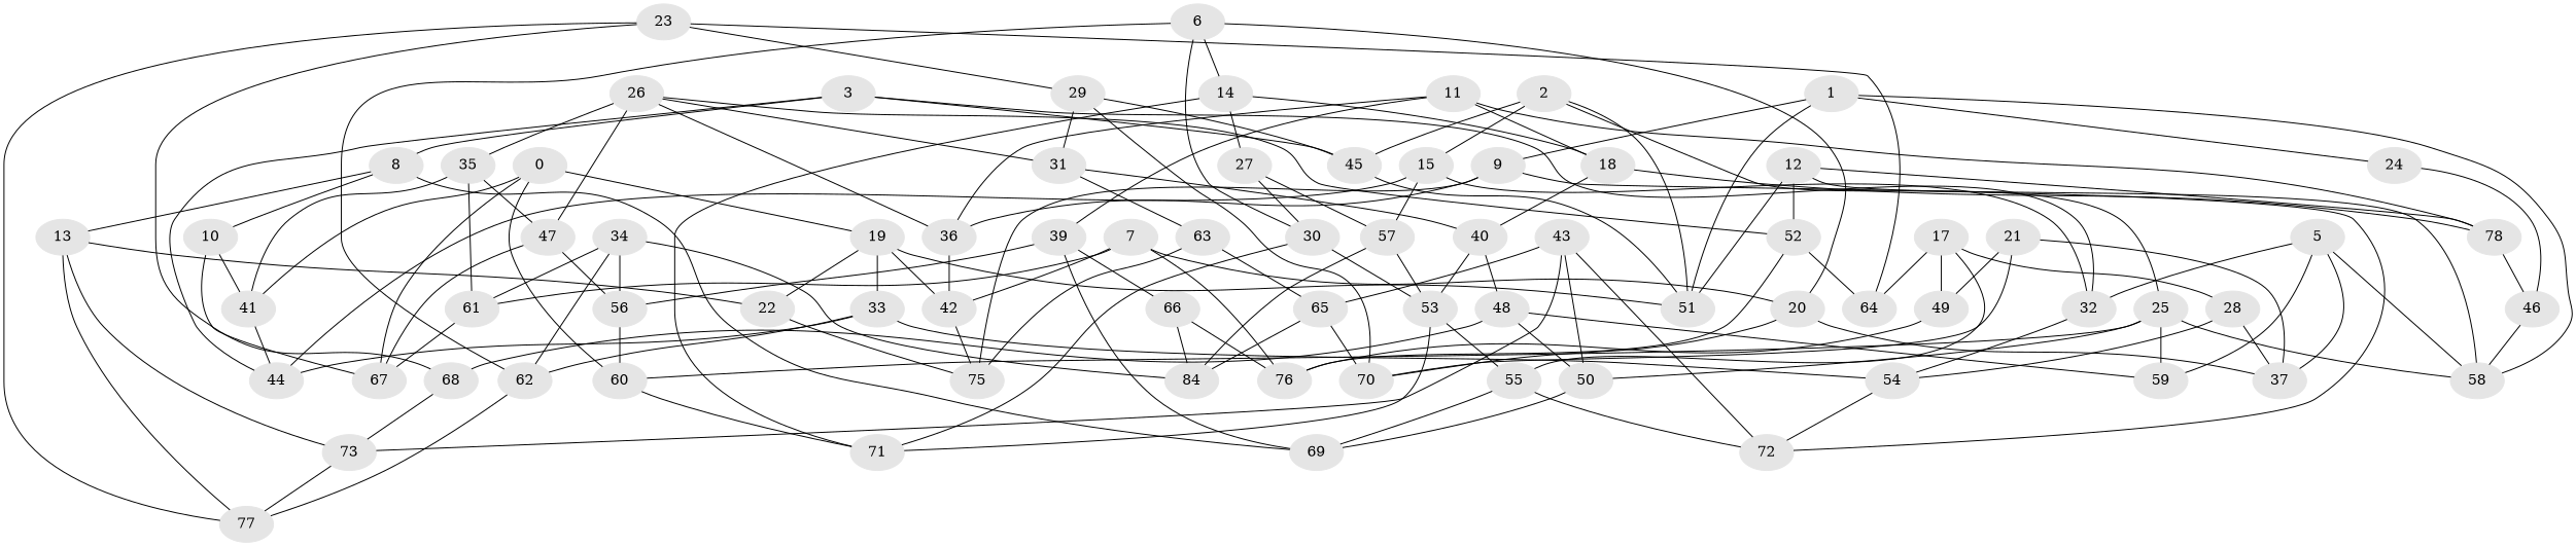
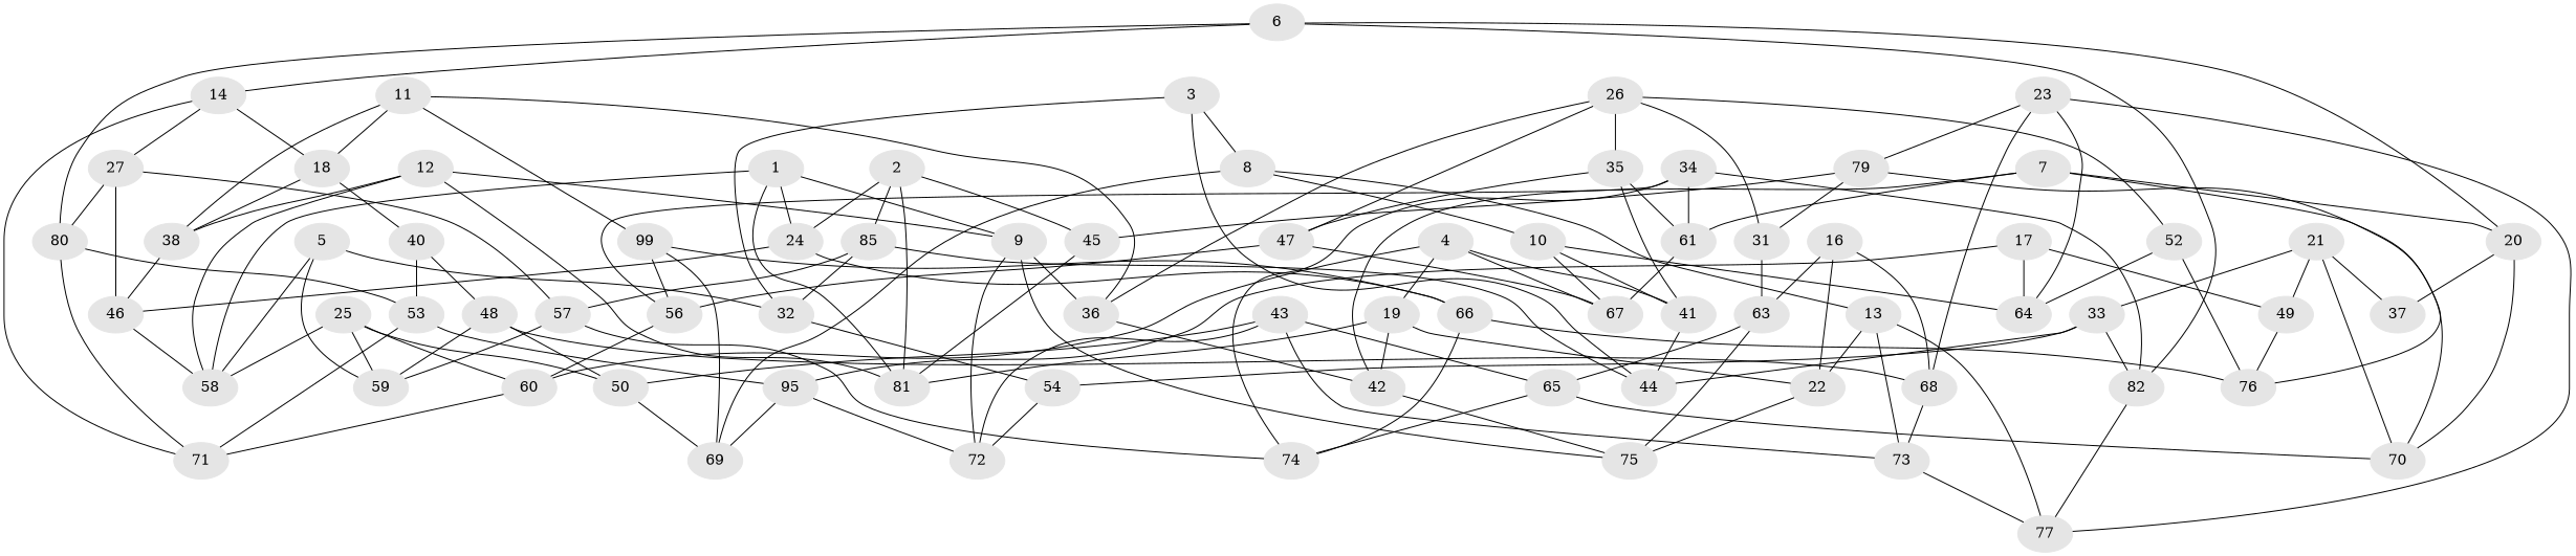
  graph {
    node [color=gray90 style=filled]
    1
    9
    24
-   51
+   51 [label=81]
    58
    36
    72
    75
    46
    66
-   28
    37
    54
    2
-   15
+   15 [label=85]
    45
    32
    44
    57
    49
    76
    3
    8
    10
    13
    69
-   4 [label=0]
+   4
    19
    41
    60
    67
    42
    22
    71
    5
    59
    6
    14
    20
-   30
-   62
+   30 [label=80]
+   62 [label=82]
    18
    27
    70
    53
    77
    7
    61
    64
    73
    11
-   38 [label=78]
-   39
+   38
+   39 [label=99]
    40
    56
    12
    52
-   74 [label=84]
+   74
+   16
    63
    68
    65
    17
-   55
+   55 [label=95]
    48
    21
    33
    23
-   29
+   29 [label=79]
    31
    25
    50
    26
    35
    47
    34
    43
    1 -- 9
    1 -- 24
    1 -- 51
    1 -- 58
    9 -- 36
    9 -- 72
    9 -- 75
    24 -- 46
+   24 -- 66
    36 -- 42
    46 -- 58
    66 -- 76
    66 -- 74
-   28 -- 37
-   28 -- 54
    54 -- 72
-   2 -- 25
+   2 -- 24
    2 -- 51
    2 -- 15
    2 -- 45
    15 -- 32
    15 -- 44
    15 -- 57
    45 -- 51
    32 -- 54
-   57 -- 53
+   57 -- 59
    57 -- 74
    49 -- 76
-   3 -- 45
    3 -- 32
    3 -- 44
    3 -- 8
    8 -- 10
    8 -- 13
    8 -- 69
    10 -- 41
    10 -- 67
+   10 -- 64
    13 -- 22
    13 -- 77
    13 -- 73
    4 -- 19
    4 -- 41
    4 -- 60
    4 -- 67
    19 -- 51
    19 -- 42
    19 -- 22
    41 -- 44
    60 -- 71
    42 -- 75
    22 -- 75
    5 -- 58
-   5 -- 37
    5 -- 32
    5 -- 59
    6 -- 14
    6 -- 20
    6 -- 30
    6 -- 62
    14 -- 71
    14 -- 18
    14 -- 27
    20 -- 37
    20 -- 70
    30 -- 71
    30 -- 53
    62 -- 77
    18 -- 38
    18 -- 40
+   27 -- 46
    27 -- 57
    27 -- 30
    53 -- 71
    53 -- 55
    7 -- 76
    7 -- 42
    7 -- 20
    7 -- 61
    61 -- 67
    73 -- 77
    11 -- 36
    11 -- 18
    11 -- 38
    11 -- 39
    38 -- 46
    39 -- 66
    39 -- 69
    39 -- 56
    40 -- 53
    40 -- 48
    56 -- 60
    12 -- 51
    12 -- 58
    12 -- 38
-   12 -- 52
+   12 -- 9
    52 -- 76
    52 -- 64
+   16 -- 22
+   16 -- 63
+   16 -- 68
    63 -- 75
    63 -- 65
    68 -- 73
    65 -- 70
    65 -- 74
-   17 -- 28
    17 -- 49
    17 -- 64
    17 -- 55
    55 -- 72
    55 -- 69
    48 -- 59
    48 -- 68
    48 -- 50
    21 -- 37
    21 -- 49
    21 -- 70
-   19 -- 33
+   21 -- 33
    33 -- 54
    33 -- 44
    33 -- 62
    23 -- 77
    23 -- 64
    23 -- 68
    23 -- 29
    29 -- 45
    29 -- 70
    29 -- 31
-   31 -- 40
    31 -- 63
    25 -- 58
    25 -- 60
    25 -- 59
    25 -- 50
    50 -- 69
    26 -- 36
    26 -- 52
    26 -- 31
    26 -- 35
    26 -- 47
    35 -- 41
    35 -- 61
    35 -- 47
    47 -- 67
    47 -- 56
    34 -- 62
    34 -- 61
    34 -- 56
    34 -- 74
    43 -- 72
    43 -- 73
    43 -- 65
    43 -- 50
  }
